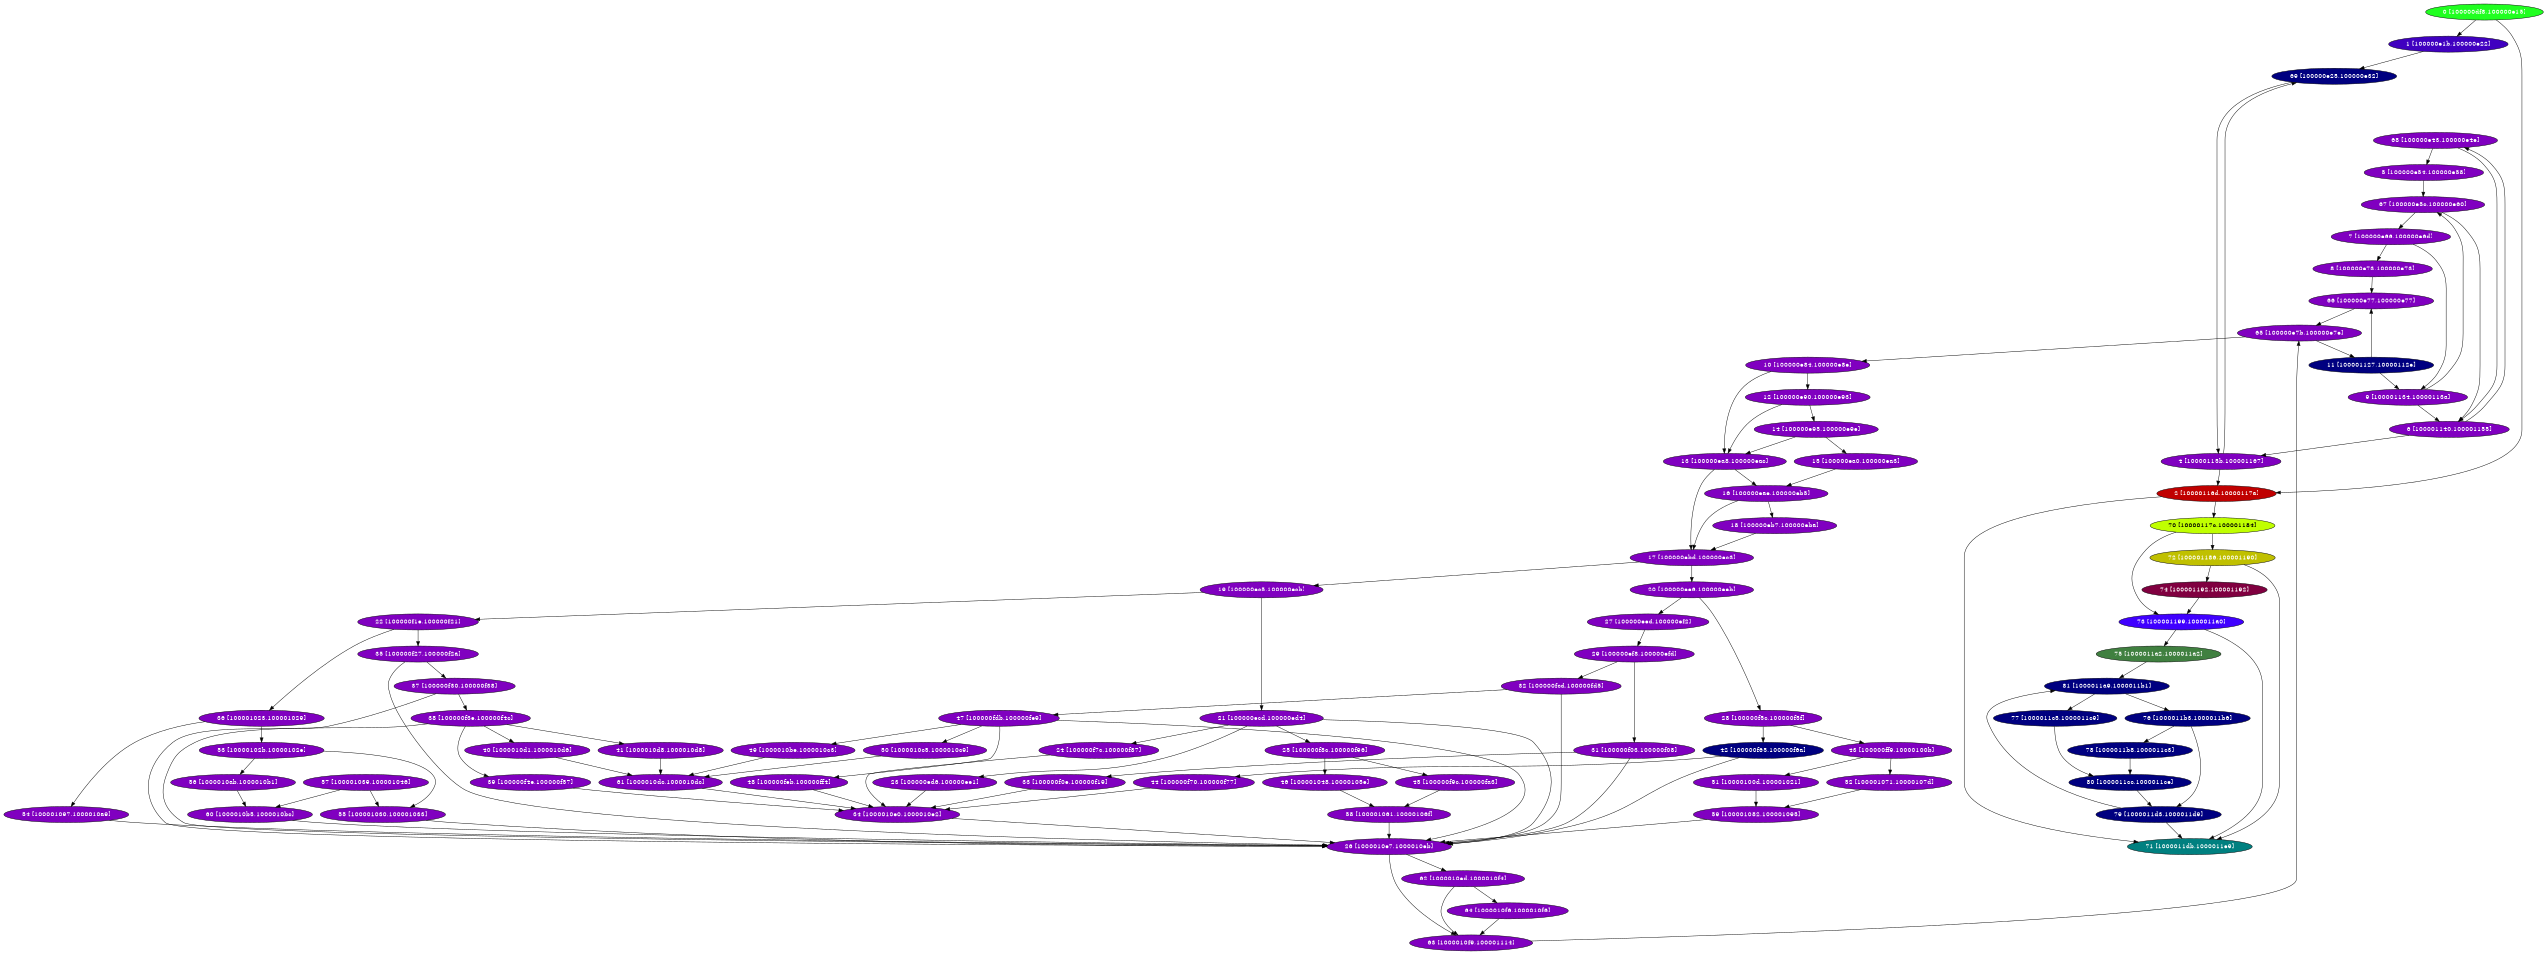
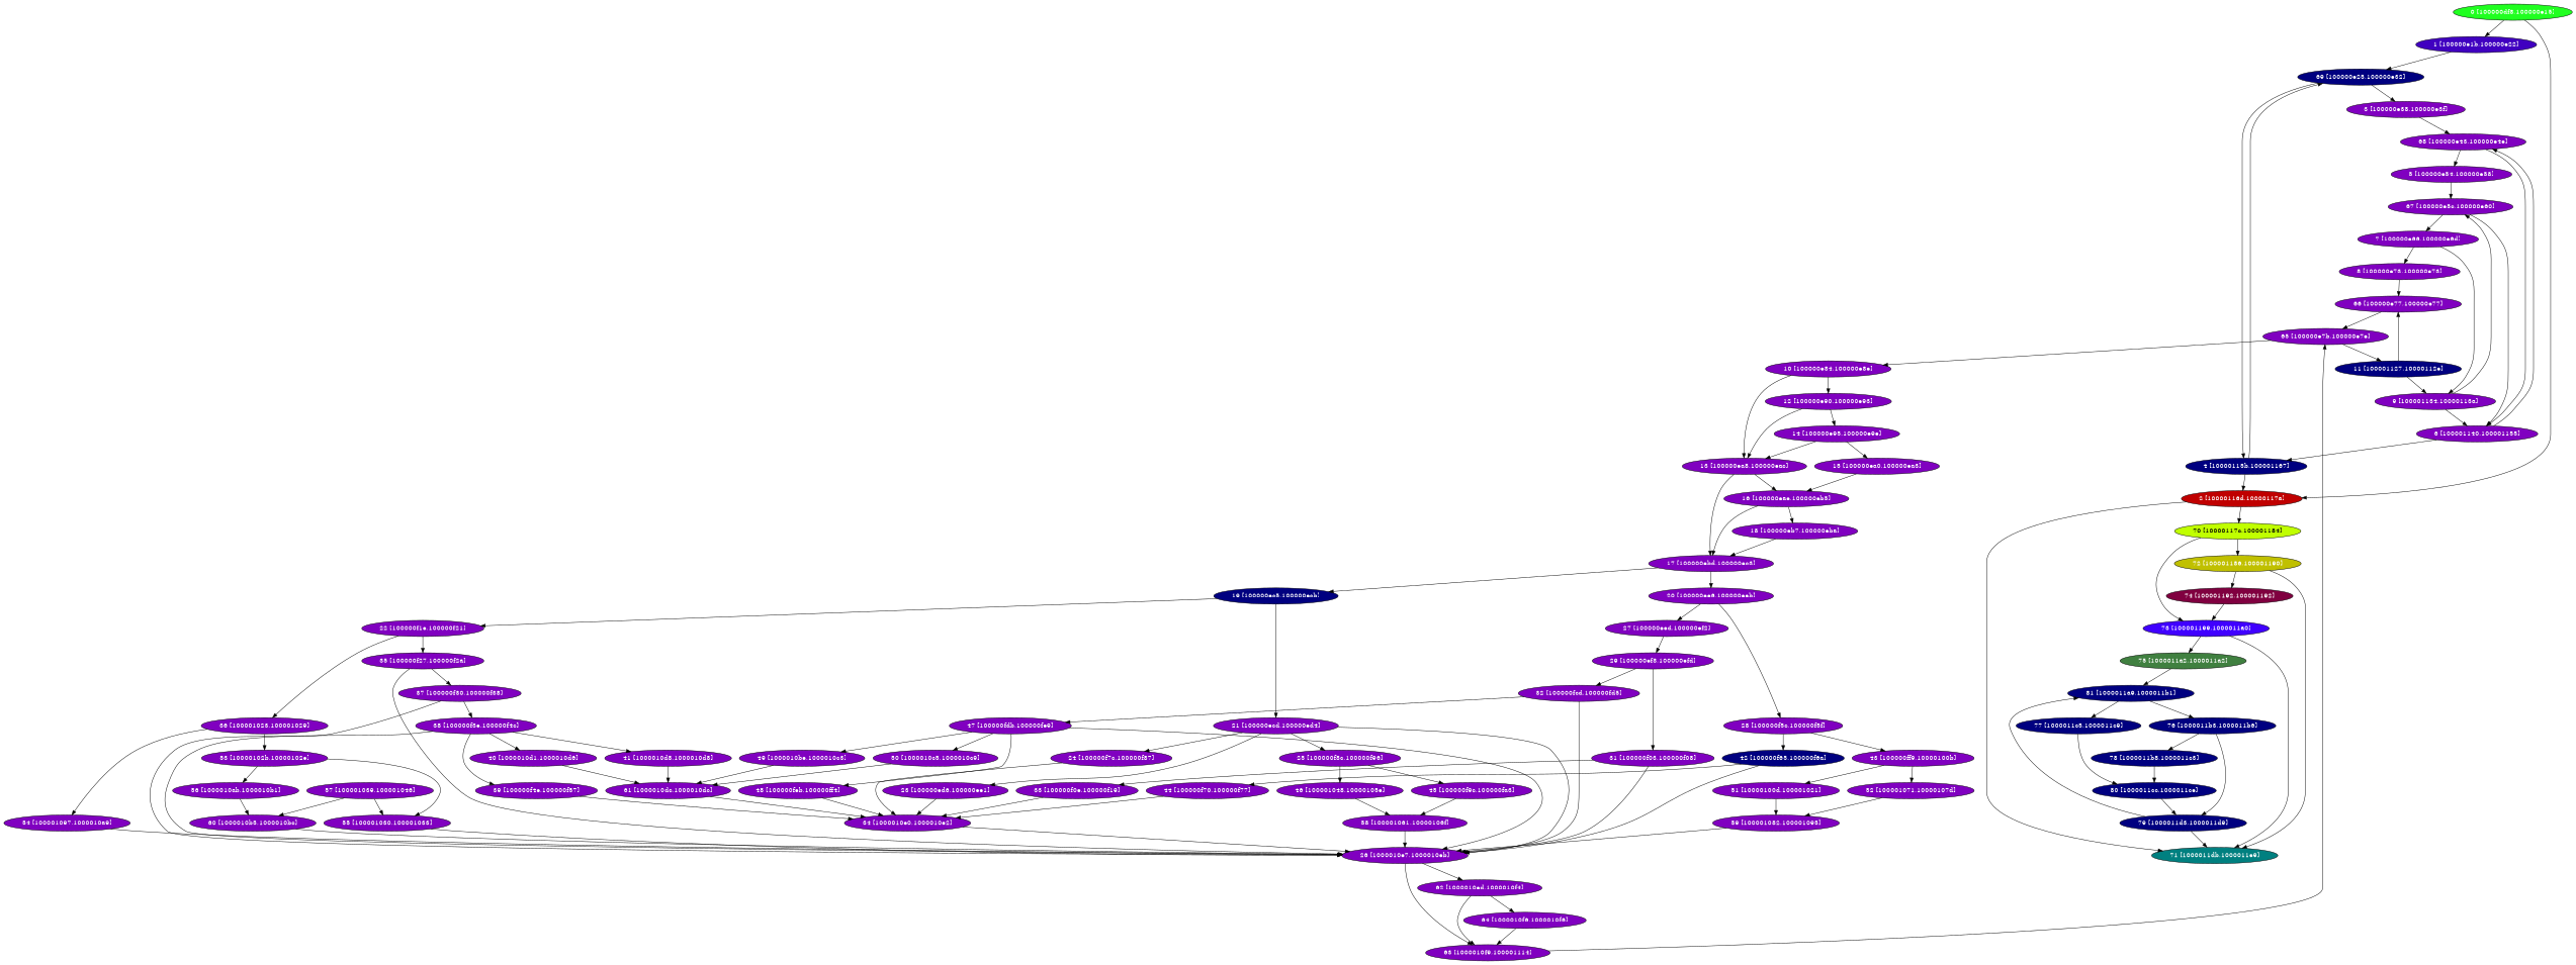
  digraph {
    node [fillcolor="#8000C0" fontcolor="#ffffff" shape=oval style=filled]
    n1 [fillcolor="#20FF20" label="0 [100000df8,100000e15]"]
    n2 [fillcolor="#4000C0" label="1 [100000e1b,100000e22]"]
    n3 [fillcolor="#C00000" label="2 [10000116d,10000117a]"]
    n4 [fillcolor="#000080" label="69 [100000e25,100000e32]"]
    n5 [fillcolor="#C0FF00" fontcolor="#000000" label="70 [10000117c,100001184]"]
    n6 [fillcolor="#008080" label="71 [1000011db,1000011e9]"]
-   n8 [label="4 [10000115b,100001167]"]
+   n7 [label="3 [100000e38,100000e3f]"]
+   n8 [fillcolor="#000080" label="4 [10000115b,100001167]"]
    n9 [fillcolor="#C0C000" label="72 [100001186,100001190]"]
    n10 [fillcolor="#4000FF" label="73 [100001199,1000011a0]"]
    n11 [label="68 [100000e43,100000e4e]"]
    n12 [label="5 [100000e54,100000e58]"]
    n13 [label="6 [100001140,100001155]"]
    n14 [label="67 [100000e5c,100000e60]"]
    n15 [label="7 [100000e66,100000e6d]"]
    n16 [label="8 [100000e73,100000e73]"]
    n17 [label="9 [100001134,10000113a]"]
    n18 [label="66 [100000e77,100000e77]"]
    n19 [label="65 [100000e7b,100000e7e]"]
    n20 [label="10 [100000e84,100000e8e]"]
    n21 [label="12 [100000e90,100000e93]"]
    n22 [label="13 [100000ea8,100000eac]"]
    n23 [label="14 [100000e95,100000e9e]"]
    n24 [label="16 [100000eae,100000eb5]"]
    n25 [label="17 [100000ebd,100000ec3]"]
    n26 [fillcolor="#000080" label="11 [100001127,10000112e]"]
    n27 [label="15 [100000ea0,100000ea3]"]
    n28 [label="18 [100000eb7,100000eba]"]
-   n29 [label="19 [100000ec5,100000ecb]"]
+   n29 [fillcolor="#000080" label="19 [100000ec5,100000ecb]"]
    n30 [label="20 [100000ee6,100000eeb]"]
    n31 [label="21 [100000ecd,100000ed4]"]
    n32 [label="22 [100000f1e,100000f21]"]
    n33 [label="27 [100000eed,100000ef2]"]
    n34 [label="28 [100000f5c,100000f5f]"]
    n35 [label="23 [100000ed6,100000ee1]"]
    n36 [label="24 [100000f7c,100000f87]"]
    n37 [label="25 [100000f8c,100000f96]"]
    n38 [label="26 [1000010e7,1000010eb]"]
    n39 [label="35 [100000f27,100000f2a]"]
    n40 [label="36 [100001023,100001029]"]
    n41 [label="29 [100000ef8,100000efd]"]
    n42 [fillcolor="#000080" label="42 [100000f65,100000f6a]"]
    n43 [label="43 [100000ff9,10000100b]"]
    n44 [label="34 [1000010e0,1000010e2]"]
    n45 [label="45 [100000f9c,100000fa3]"]
    n46 [label="46 [100001048,10000105e]"]
    n47 [label="62 [1000010ed,1000010f4]"]
    n48 [label="63 [1000010f9,100001114]"]
    n49 [label="37 [100000f30,100000f38]"]
    n50 [label="53 [10000102b,10000102e]"]
    n51 [label="54 [100001097,1000010a9]"]
    n52 [label="58 [100001061,10000106f]"]
    n53 [label="64 [1000010f6,1000010f6]"]
    n54 [label="31 [100000f03,100000f08]"]
    n55 [label="32 [100000fcd,100000fd5]"]
    n56 [label="44 [100000f70,100000f77]"]
    n57 [label="51 [10000100d,100001021]"]
    n58 [label="52 [100001071,10000107d]"]
    n59 [label="33 [100000f0e,100000f19]"]
    n60 [label="47 [100000fdb,100000fe9]"]
    n61 [label="48 [100000feb,100000ff4]"]
    n62 [label="49 [1000010be,1000010c3]"]
    n63 [label="50 [1000010c5,1000010c9]"]
    n64 [label="38 [100000f3e,100000f4c]"]
    n65 [label="55 [100001030,100001033]"]
    n66 [label="56 [1000010ab,1000010b1]"]
    n67 [label="39 [100000f4e,100000f57]"]
    n68 [label="40 [1000010d1,1000010d6]"]
    n69 [label="41 [1000010d8,1000010d8]"]
    n70 [label="61 [1000010dc,1000010dc]"]
    n71 [label="59 [100001082,100001095]"]
    n72 [label="60 [1000010b5,1000010bc]"]
    n73 [label="57 [100001039,100001046]"]
    n74 [fillcolor="#800040" label="74 [100001192,100001192]"]
    n75 [fillcolor="#408040" label="75 [1000011a2,1000011a2]"]
    n76 [fillcolor="#000080" label="81 [1000011a9,1000011b1]"]
    n77 [fillcolor="#000080" label="76 [1000011b3,1000011b6]"]
    n78 [fillcolor="#000080" label="77 [1000011c5,1000011c9]"]
    n79 [fillcolor="#000080" label="78 [1000011b8,1000011c3]"]
    n80 [fillcolor="#000080" label="79 [1000011d3,1000011d9]"]
    n81 [fillcolor="#000080" label="80 [1000011cc,1000011ce]"]
    n1 -> n2
    n1 -> n3
    n2 -> n4
    n3 -> n5
    n3 -> n6
+   n4 -> n7
    n4 -> n8
    n5 -> n9
    n5 -> n10
+   n7 -> n11
    n8 -> n3
    n8 -> n4
    n9 -> n6
    n9 -> n74
    n10 -> n6
    n10 -> n75
    n11 -> n12
    n11 -> n13
    n12 -> n14
    n13 -> n8
    n13 -> n11
    n14 -> n13
    n14 -> n15
    n15 -> n16
    n15 -> n17
    n16 -> n18
    n17 -> n13
    n17 -> n14
    n18 -> n19
    n19 -> n20
    n19 -> n26
    n20 -> n21
    n20 -> n22
    n21 -> n22
    n21 -> n23
    n22 -> n24
    n22 -> n25
    n23 -> n22
    n23 -> n27
    n24 -> n25
    n24 -> n28
    n25 -> n29
    n25 -> n30
    n26 -> n17
    n26 -> n18
    n27 -> n24
    n28 -> n25
    n29 -> n31
    n29 -> n32
    n30 -> n33
    n30 -> n34
    n31 -> n35
    n31 -> n36
    n31 -> n37
    n31 -> n38
    n32 -> n39
    n32 -> n40
    n33 -> n41
    n34 -> n42
    n34 -> n43
    n35 -> n44
    n36 -> n44
    n37 -> n45
    n37 -> n46
    n38 -> n47
    n38 -> n48
    n39 -> n38
    n39 -> n49
    n40 -> n50
    n40 -> n51
    n41 -> n54
    n41 -> n55
    n42 -> n38
    n42 -> n56
    n43 -> n57
    n43 -> n58
    n44 -> n38
    n45 -> n52
    n46 -> n52
    n47 -> n48
    n47 -> n53
    n48 -> n19
    n49 -> n38
    n49 -> n64
    n50 -> n65
    n50 -> n66
    n51 -> n38
    n52 -> n38
    n53 -> n48
    n54 -> n38
    n54 -> n59
    n55 -> n38
    n55 -> n60
    n56 -> n44
    n57 -> n71
    n58 -> n71
    n59 -> n44
    n60 -> n38
    n60 -> n61
    n60 -> n62
    n60 -> n63
    n61 -> n44
    n62 -> n70
    n63 -> n70
    n64 -> n38
    n64 -> n67
    n64 -> n68
    n64 -> n69
    n65 -> n38
    n66 -> n72
    n67 -> n44
    n68 -> n70
    n69 -> n70
    n70 -> n44
    n71 -> n38
    n72 -> n38
    n73 -> n65
    n73 -> n72
    n74 -> n10
    n75 -> n76
    n76 -> n77
    n76 -> n78
    n77 -> n79
    n77 -> n80
    n78 -> n81
    n79 -> n81
    n80 -> n6
    n80 -> n76
    n81 -> n80
  }
